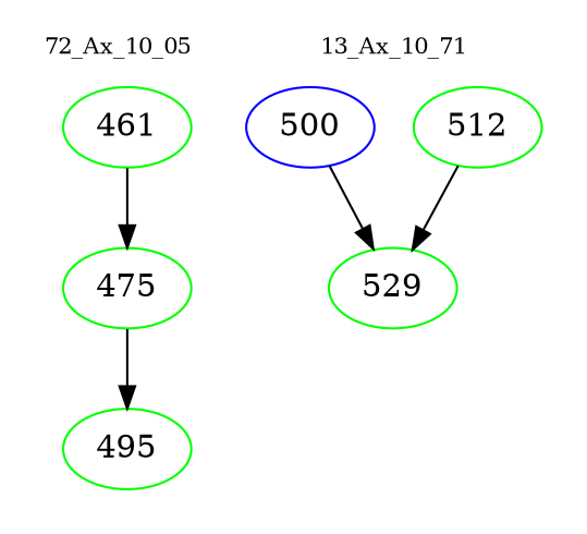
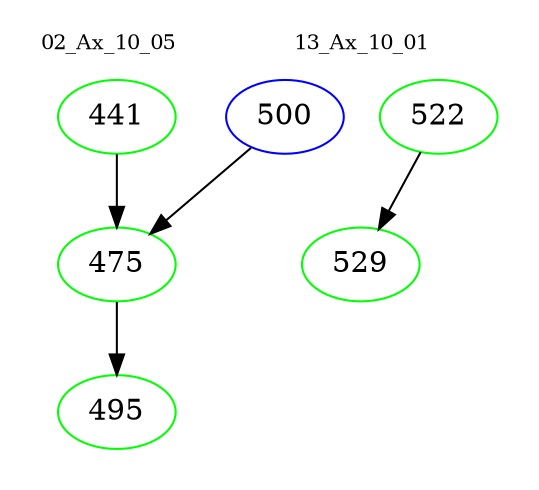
  digraph {
    node [color=green]
    edge [color=black]
-   n1 [label=461]
+   n1 [label=441]
    n2 [label=475]
    n3 [label=495]
-   n4 [label=512]
+   n4 [label=522]
    n5 [color=blue label=500]
    n6 [label=529]
    subgraph cluster_1 {
      color=white
      fontsize=10
-     label="72_Ax_10_05"
+     label="02_Ax_10_05"
      n1
      n2
      n3
    }
    subgraph cluster_2 {
      color=white
      fontsize=10
-     label="13_Ax_10_71"
+     label="13_Ax_10_01"
      n4
      n5
      n6
    }
    n1 -> n2
    n2 -> n3
    n4 -> n6
-   n5 -> n6
+   n5 -> n2
  }
